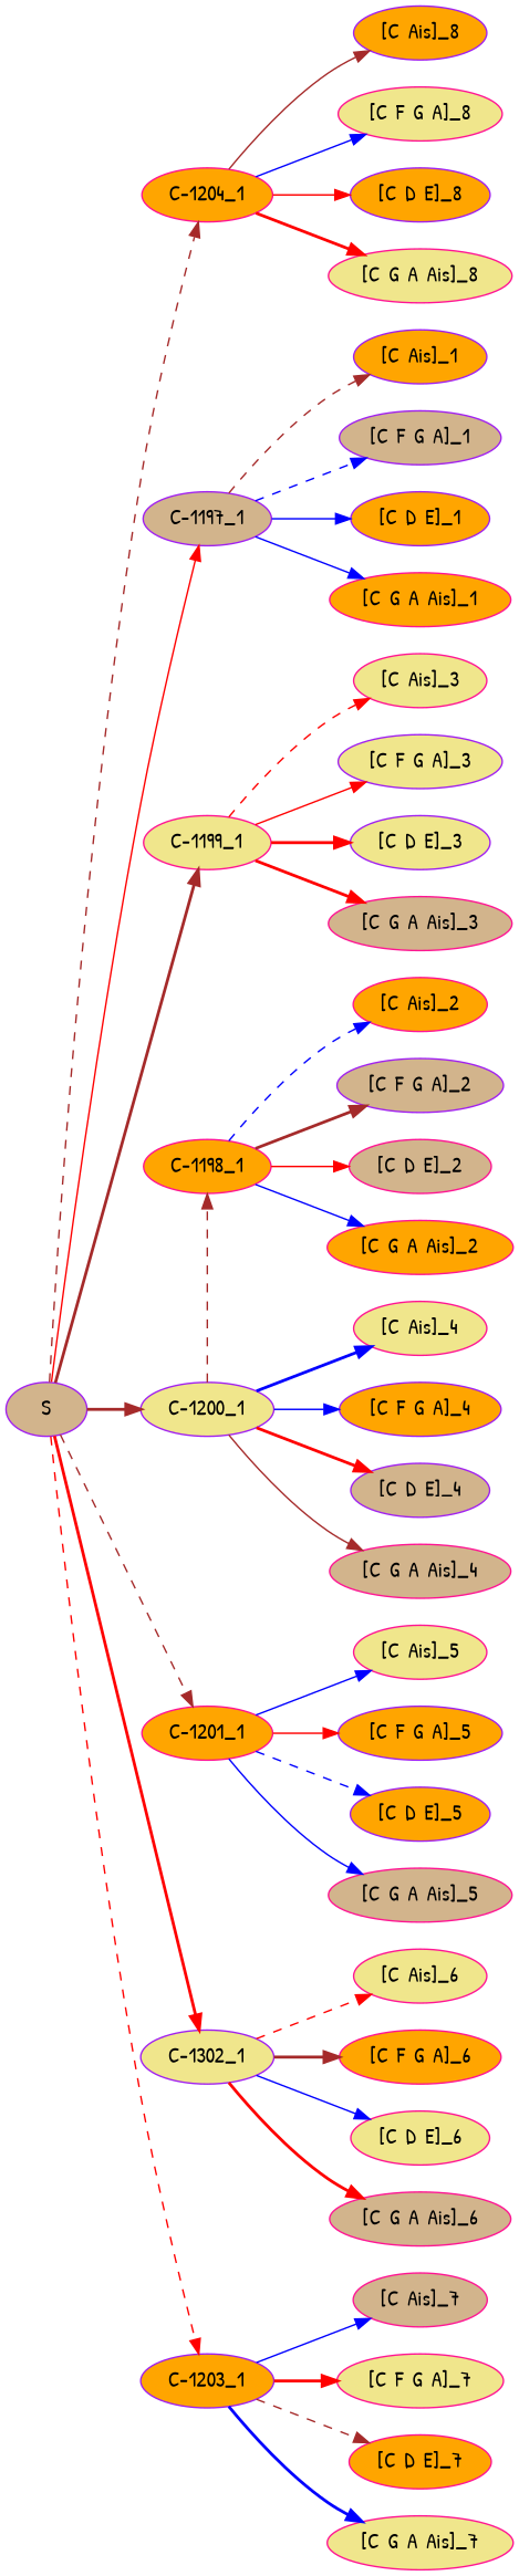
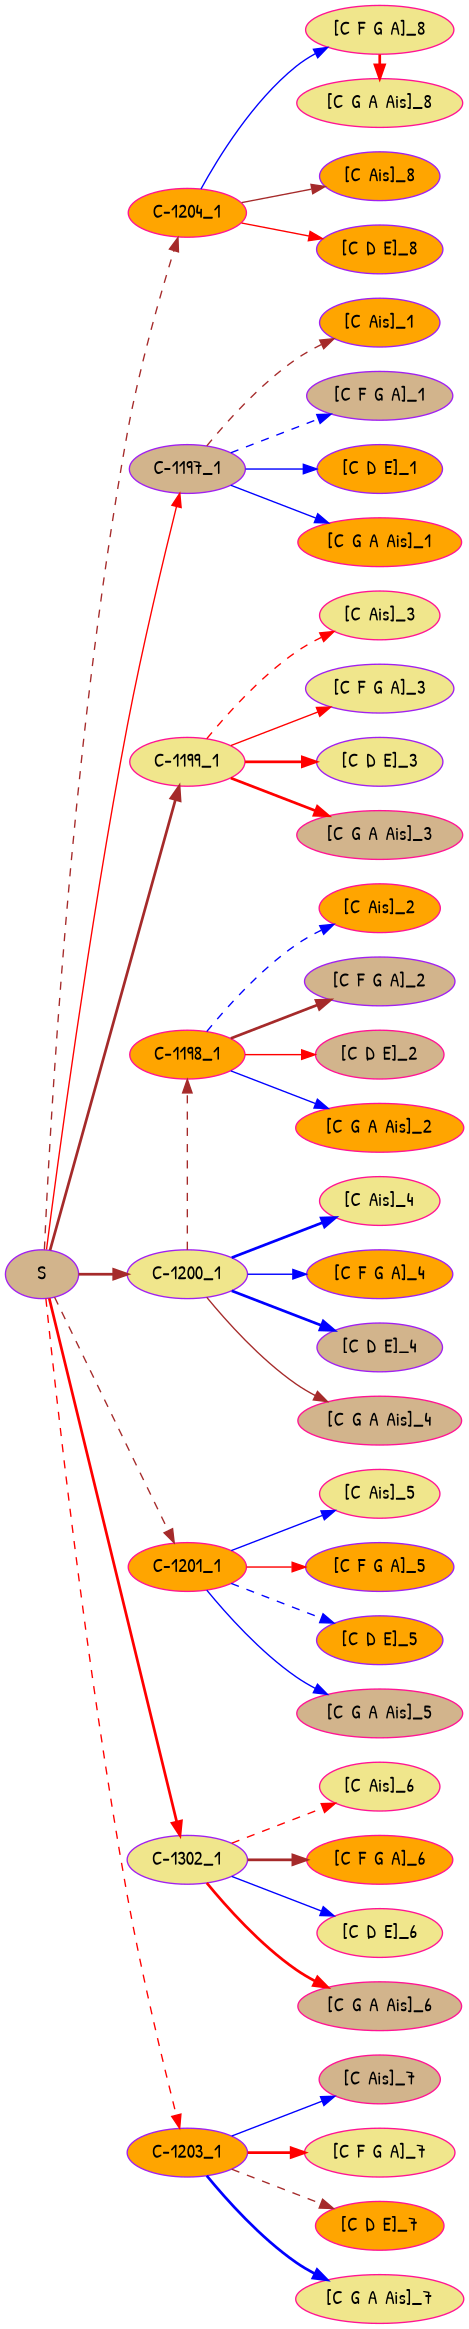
  digraph {
    fontname="Patrick Hand"
    rankdir=LR
    node [color=deeppink fillcolor=orange fontname="Patrick Hand" style=filled]
    edge [color=blue fontname="Patrick Hand" style=solid]
    S [color=purple fillcolor=tan]
    "C-1197_1" [color=purple fillcolor=tan]
    "C-1198_1"
    "C-1199_1" [fillcolor=khaki]
    "C-1200_1" [color=purple fillcolor=khaki]
    "C-1201_1"
    n7 [color=purple fillcolor=khaki label="C-1302_1"]
    "C-1203_1" [color=purple]
    "C-1204_1"
    "[C  Ais]_1" [color=purple]
    "[C  F  G  A]_1" [color=purple fillcolor=tan]
    "[C  D  E]_1" [color=purple]
    "[C  G  A  Ais]_1"
    "[C  Ais]_2"
    "[C  F  G  A]_2" [color=purple fillcolor=tan]
    "[C  D  E]_2" [fillcolor=tan]
    "[C  G  A  Ais]_2"
    "[C  Ais]_3" [fillcolor=khaki]
    "[C  F  G  A]_3" [color=purple fillcolor=khaki]
    "[C  D  E]_3" [color=purple fillcolor=khaki]
    "[C  G  A  Ais]_3" [fillcolor=tan]
    "[C  Ais]_4" [fillcolor=khaki]
    "[C  F  G  A]_4" [color=purple]
    "[C  D  E]_4" [color=purple fillcolor=tan]
    "[C  G  A  Ais]_4" [fillcolor=tan]
    "[C  Ais]_5" [fillcolor=khaki]
    "[C  F  G  A]_5" [color=purple]
    "[C  D  E]_5" [color=purple]
    "[C  G  A  Ais]_5" [fillcolor=tan]
    "[C  Ais]_6" [fillcolor=khaki]
    "[C  F  G  A]_6"
    "[C  D  E]_6" [fillcolor=khaki]
    "[C  G  A  Ais]_6" [fillcolor=tan]
    "[C  Ais]_7" [fillcolor=tan]
    "[C  F  G  A]_7" [fillcolor=khaki]
    "[C  D  E]_7"
    "[C  G  A  Ais]_7" [fillcolor=khaki]
    "[C  Ais]_8" [color=purple]
    "[C  F  G  A]_8" [fillcolor=khaki]
    "[C  D  E]_8" [color=purple]
    "[C  G  A  Ais]_8" [fillcolor=khaki]
    subgraph sub_1 {
      rank=min
      S
    }
    subgraph sub_2 {
      rank=same
      "C-1197_1"
      "C-1198_1"
      "C-1199_1"
      "C-1200_1"
      "C-1201_1"
      n7
      "C-1203_1"
      "C-1204_1"
    }
    subgraph sub_3 {
      rank=same
      "[C  Ais]_1"
      "[C  F  G  A]_1"
      "[C  D  E]_1"
      "[C  G  A  Ais]_1"
      "[C  Ais]_2"
      "[C  F  G  A]_2"
      "[C  D  E]_2"
      "[C  G  A  Ais]_2"
      "[C  Ais]_3"
      "[C  F  G  A]_3"
      "[C  D  E]_3"
      "[C  G  A  Ais]_3"
      "[C  Ais]_4"
      "[C  F  G  A]_4"
      "[C  D  E]_4"
      "[C  G  A  Ais]_4"
      "[C  Ais]_5"
      "[C  F  G  A]_5"
      "[C  D  E]_5"
      "[C  G  A  Ais]_5"
      "[C  Ais]_6"
      "[C  F  G  A]_6"
      "[C  D  E]_6"
      "[C  G  A  Ais]_6"
      "[C  Ais]_7"
      "[C  F  G  A]_7"
      "[C  D  E]_7"
      "[C  G  A  Ais]_7"
      "[C  Ais]_8"
      "[C  F  G  A]_8"
      "[C  D  E]_8"
      "[C  G  A  Ais]_8"
    }
    S -> "C-1197_1" [color=red]
    S -> "C-1199_1" [color=brown style=bold]
    S -> "C-1200_1" [color=brown style=bold]
    S -> "C-1201_1" [color=brown style=dashed]
    S -> n7 [color=red style=bold]
    S -> "C-1203_1" [color=red style=dashed]
    S -> "C-1204_1" [color=brown style=dashed]
    "C-1197_1" -> "[C  Ais]_1" [color=brown style=dashed]
    "C-1197_1" -> "[C  F  G  A]_1" [style=dashed]
    "C-1197_1" -> "[C  D  E]_1"
    "C-1197_1" -> "[C  G  A  Ais]_1"
    "C-1198_1" -> "[C  Ais]_2" [style=dashed]
    "C-1198_1" -> "[C  F  G  A]_2" [color=brown style=bold]
    "C-1198_1" -> "[C  D  E]_2" [color=red]
    "C-1198_1" -> "[C  G  A  Ais]_2"
    "C-1199_1" -> "[C  Ais]_3" [color=red style=dashed]
    "C-1199_1" -> "[C  F  G  A]_3" [color=red]
    "C-1199_1" -> "[C  D  E]_3" [color=red style=bold]
    "C-1199_1" -> "[C  G  A  Ais]_3" [color=red style=bold]
    "C-1200_1" -> "C-1198_1" [color=brown style=dashed]
    "C-1200_1" -> "[C  Ais]_4" [style=bold]
    "C-1200_1" -> "[C  F  G  A]_4"
-   "C-1200_1" -> "[C  D  E]_4" [color=red style=bold]
+   "C-1200_1" -> "[C  D  E]_4" [style=bold]
    "C-1200_1" -> "[C  G  A  Ais]_4" [color=brown]
    "C-1201_1" -> "[C  Ais]_5"
    "C-1201_1" -> "[C  F  G  A]_5" [color=red]
    "C-1201_1" -> "[C  D  E]_5" [style=dashed]
    "C-1201_1" -> "[C  G  A  Ais]_5"
    n7 -> "[C  Ais]_6" [color=red style=dashed]
    n7 -> "[C  F  G  A]_6" [color=brown style=bold]
    n7 -> "[C  D  E]_6"
    n7 -> "[C  G  A  Ais]_6" [color=red style=bold]
    "C-1203_1" -> "[C  Ais]_7"
    "C-1203_1" -> "[C  F  G  A]_7" [color=red style=bold]
    "C-1203_1" -> "[C  D  E]_7" [color=brown style=dashed]
    "C-1203_1" -> "[C  G  A  Ais]_7" [style=bold]
    "C-1204_1" -> "[C  Ais]_8" [color=brown]
    "C-1204_1" -> "[C  F  G  A]_8"
    "C-1204_1" -> "[C  D  E]_8" [color=red]
-   "C-1204_1" -> "[C  G  A  Ais]_8" [color=red style=bold]
+   "[C  F  G  A]_8" -> "[C  G  A  Ais]_8" [color=red style=bold]
  }
